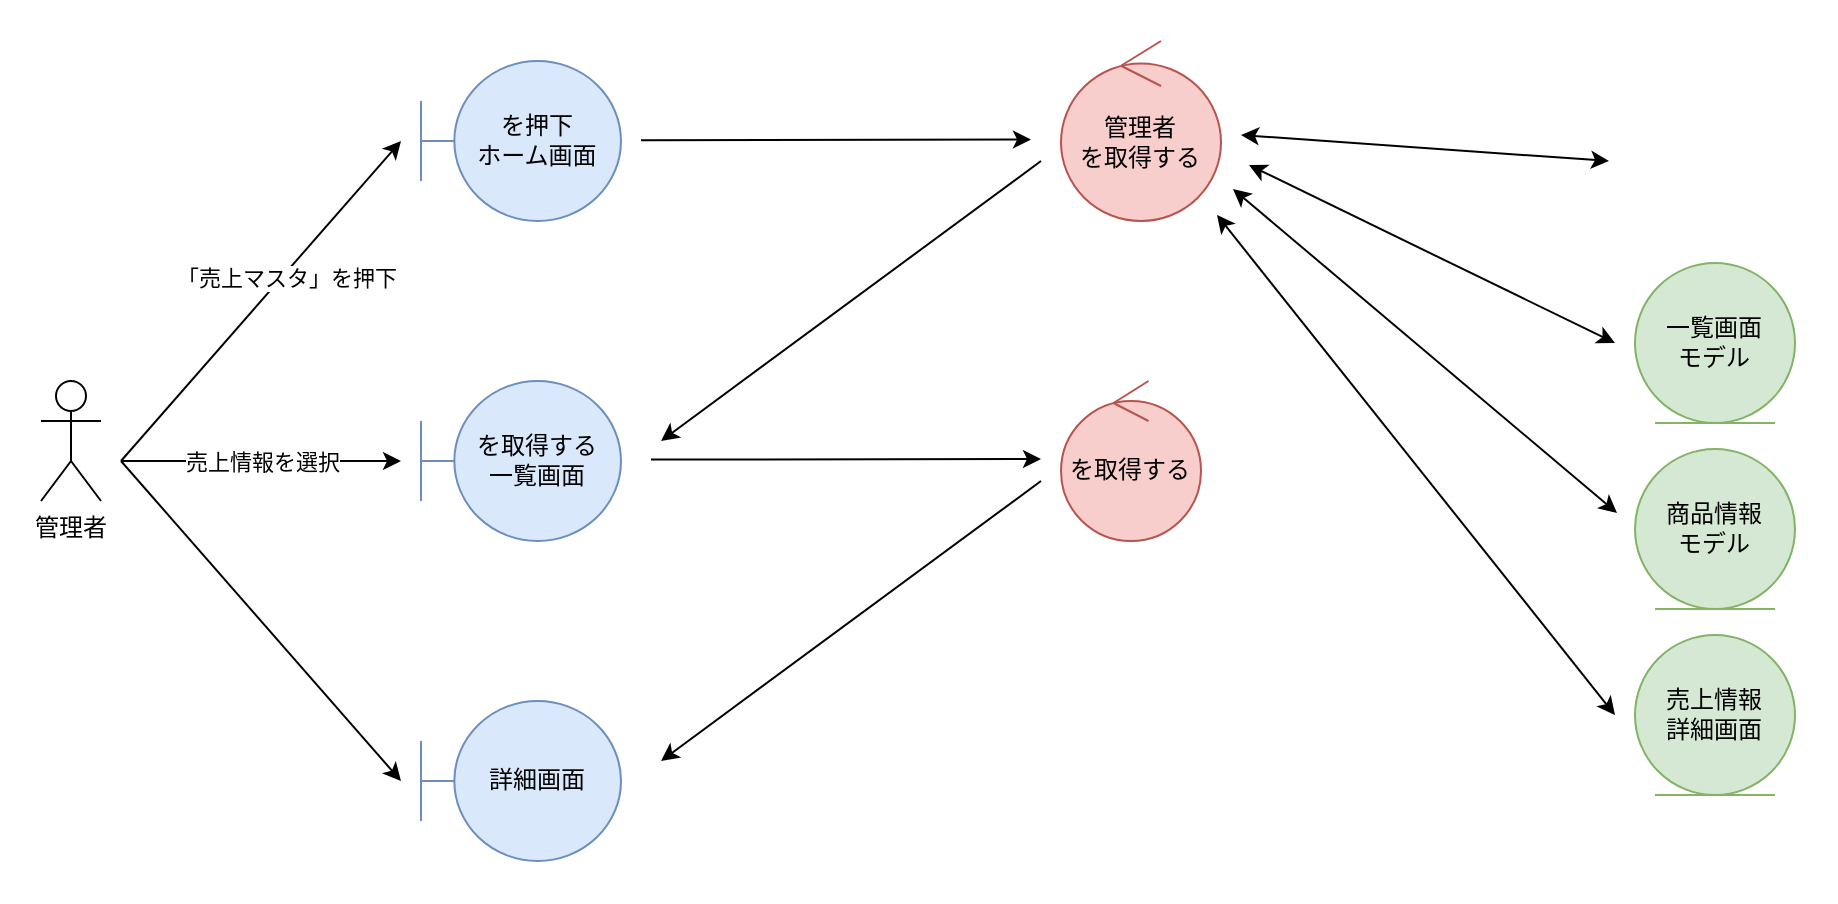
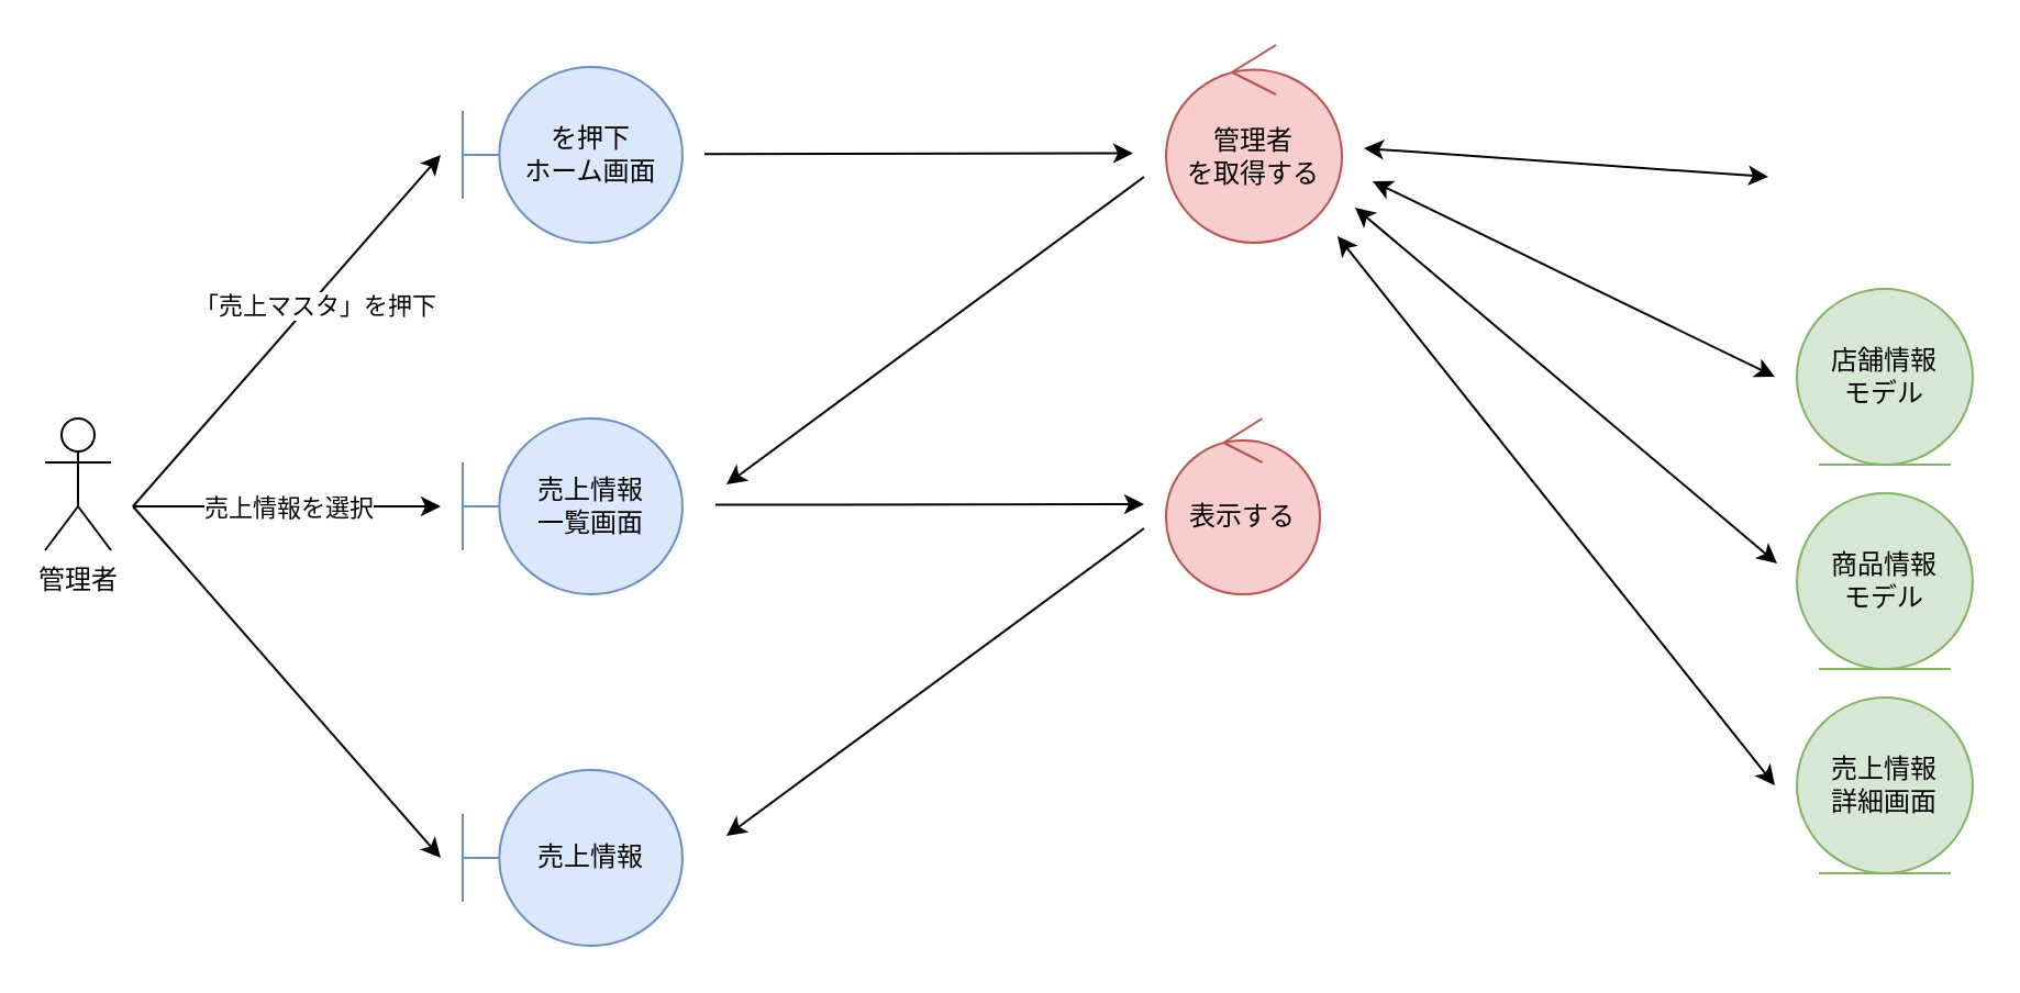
  <mxCell id="0" />
  <mxCell id="1" parent="0" />
  <mxCell id="2" value="管理者&lt;br&gt;" style="shape=umlActor;verticalLabelPosition=bottom;verticalAlign=top;html=1;" parent="1" vertex="1"><mxGeometry x="20" y="190" width="30" height="60" as="geometry" /></mxCell>
  <mxCell id="3" value="を押下&lt;br&gt;ホーム画面" style="shape=umlBoundary;whiteSpace=wrap;html=1;fillColor=#dae8fc;strokeColor=#6c8ebf;" parent="1" vertex="1"><mxGeometry x="210" y="30" width="100" height="80" as="geometry" /></mxCell>
- <mxCell id="4" value="を取得する&lt;br&gt;一覧画面" style="shape=umlBoundary;whiteSpace=wrap;html=1;fillColor=#dae8fc;strokeColor=#6c8ebf;" parent="1" vertex="1"><mxGeometry x="210" y="190" width="100" height="80" as="geometry" /></mxCell>
+ <mxCell id="4" value="売上情報&lt;br&gt;一覧画面" style="shape=umlBoundary;whiteSpace=wrap;html=1;fillColor=#dae8fc;strokeColor=#6c8ebf;" parent="1" vertex="1"><mxGeometry x="210" y="190" width="100" height="80" as="geometry" /></mxCell>
  <mxCell id="5" value="管理者&lt;br&gt;を取得する" style="ellipse;shape=umlControl;whiteSpace=wrap;html=1;fillColor=#f8cecc;strokeColor=#b85450;" parent="1" vertex="1"><mxGeometry x="530" y="20" width="80" height="90" as="geometry" /></mxCell>
  <mxCell id="6" value="売上情報&lt;br&gt;詳細画面" style="ellipse;shape=umlEntity;whiteSpace=wrap;html=1;fillColor=#d5e8d4;strokeColor=#82b366;" parent="1" vertex="1"><mxGeometry x="817" y="317" width="80" height="80" as="geometry" /></mxCell>
- <mxCell id="7" value="を取得する" style="ellipse;shape=umlControl;whiteSpace=wrap;html=1;fillColor=#f8cecc;strokeColor=#b85450;" parent="1" vertex="1"><mxGeometry x="530" y="190" width="70" height="80" as="geometry" /></mxCell>
+ <mxCell id="7" value="表示する" style="ellipse;shape=umlControl;whiteSpace=wrap;html=1;fillColor=#f8cecc;strokeColor=#b85450;" parent="1" vertex="1"><mxGeometry x="530" y="190" width="70" height="80" as="geometry" /></mxCell>
  <mxCell id="8" value="" style="endArrow=classic;html=1;rounded=0;" parent="1" edge="1"><mxGeometry width="50" height="50" relative="1" as="geometry"><mxPoint x="325" y="229.29" as="sourcePoint" /><mxPoint x="520" y="229" as="targetPoint" /></mxGeometry></mxCell>
  <mxCell id="9" value="" style="endArrow=classic;html=1;rounded=0;" parent="1" edge="1"><mxGeometry width="50" height="50" relative="1" as="geometry"><mxPoint x="60" y="230" as="sourcePoint" /><mxPoint x="200" y="70" as="targetPoint" /></mxGeometry></mxCell>
  <mxCell id="10" value="「売上マスタ」を押下" style="edgeLabel;html=1;align=center;verticalAlign=middle;resizable=0;points=[];" parent="9" vertex="1" connectable="0"><mxGeometry x="0.159" y="-2" relative="1" as="geometry"><mxPoint as="offset" /></mxGeometry></mxCell>
  <mxCell id="11" value="" style="endArrow=classic;html=1;rounded=0;" parent="1" edge="1"><mxGeometry width="50" height="50" relative="1" as="geometry"><mxPoint x="60" y="230" as="sourcePoint" /><mxPoint x="200" y="390" as="targetPoint" /></mxGeometry></mxCell>
  <mxCell id="12" value="" style="endArrow=classic;html=1;rounded=0;" parent="1" edge="1"><mxGeometry width="50" height="50" relative="1" as="geometry"><mxPoint x="60" y="230" as="sourcePoint" /><mxPoint x="200" y="230" as="targetPoint" /></mxGeometry></mxCell>
  <mxCell id="13" value="売上情報を選択" style="edgeLabel;html=1;align=center;verticalAlign=middle;resizable=0;points=[];" parent="12" vertex="1" connectable="0"><mxGeometry x="0.308" y="1" relative="1" as="geometry"><mxPoint x="-22" y="1" as="offset" /></mxGeometry></mxCell>
  <mxCell id="14" value="" style="endArrow=classic;html=1;rounded=0;startArrow=classic;startFill=1;" parent="1" edge="1"><mxGeometry width="50" height="50" relative="1" as="geometry"><mxPoint x="624" y="82" as="sourcePoint" /><mxPoint x="807" y="171" as="targetPoint" /></mxGeometry></mxCell>
  <mxCell id="15" value="" style="endArrow=classic;html=1;rounded=0;" parent="1" edge="1"><mxGeometry width="50" height="50" relative="1" as="geometry"><mxPoint x="320" y="69.58" as="sourcePoint" /><mxPoint x="515" y="69.29" as="targetPoint" /></mxGeometry></mxCell>
  <mxCell id="16" value="" style="endArrow=classic;html=1;rounded=0;" parent="1" edge="1"><mxGeometry width="50" height="50" relative="1" as="geometry"><mxPoint x="520" y="80" as="sourcePoint" /><mxPoint x="330" y="220" as="targetPoint" /></mxGeometry></mxCell>
  <mxCell id="17" value="" style="endArrow=classic;html=1;rounded=0;" parent="1" edge="1"><mxGeometry width="50" height="50" relative="1" as="geometry"><mxPoint x="520" y="240" as="sourcePoint" /><mxPoint x="330" y="380" as="targetPoint" /></mxGeometry></mxCell>
- <mxCell id="18" value="詳細画面" style="shape=umlBoundary;whiteSpace=wrap;html=1;fillColor=#dae8fc;strokeColor=#6c8ebf;" parent="1" vertex="1"><mxGeometry x="210" y="350" width="100" height="80" as="geometry" /></mxCell>
+ <mxCell id="18" value="売上情報" style="shape=umlBoundary;whiteSpace=wrap;html=1;fillColor=#dae8fc;strokeColor=#6c8ebf;" parent="1" vertex="1"><mxGeometry x="210" y="350" width="100" height="80" as="geometry" /></mxCell>
  <mxCell id="19" value="商品情報&lt;br&gt;モデル" style="ellipse;shape=umlEntity;whiteSpace=wrap;html=1;fillColor=#d5e8d4;strokeColor=#82b366;" vertex="1" parent="1"><mxGeometry x="817" y="224" width="80" height="80" as="geometry" /></mxCell>
- <mxCell id="20" value="一覧画面&lt;br&gt;モデル" style="ellipse;shape=umlEntity;whiteSpace=wrap;html=1;fillColor=#d5e8d4;strokeColor=#82b366;" vertex="1" parent="1"><mxGeometry x="817" y="131" width="80" height="80" as="geometry" /></mxCell>
+ <mxCell id="20" value="店舗情報&lt;br&gt;モデル" style="ellipse;shape=umlEntity;whiteSpace=wrap;html=1;fillColor=#d5e8d4;strokeColor=#82b366;" vertex="1" parent="1"><mxGeometry x="817" y="131" width="80" height="80" as="geometry" /></mxCell>
  <mxCell id="21" value="" style="endArrow=classic;html=1;rounded=0;startArrow=classic;startFill=1;" edge="1" parent="1"><mxGeometry width="50" height="50" relative="1" as="geometry"><mxPoint x="620" y="67" as="sourcePoint" /><mxPoint x="804" y="80" as="targetPoint" /></mxGeometry></mxCell>
  <mxCell id="22" value="" style="endArrow=classic;html=1;rounded=0;startArrow=classic;startFill=1;" edge="1" parent="1"><mxGeometry width="50" height="50" relative="1" as="geometry"><mxPoint x="616" y="94" as="sourcePoint" /><mxPoint x="808" y="256" as="targetPoint" /></mxGeometry></mxCell>
  <mxCell id="23" value="" style="endArrow=classic;html=1;rounded=0;startArrow=classic;startFill=1;" edge="1" parent="1"><mxGeometry width="50" height="50" relative="1" as="geometry"><mxPoint x="608" y="107" as="sourcePoint" /><mxPoint x="807" y="357" as="targetPoint" /></mxGeometry></mxCell>
